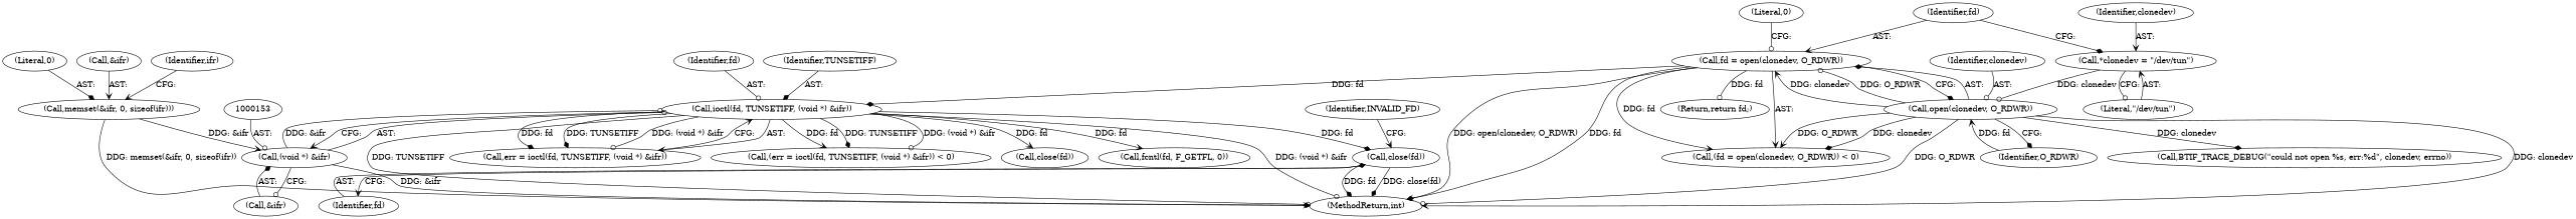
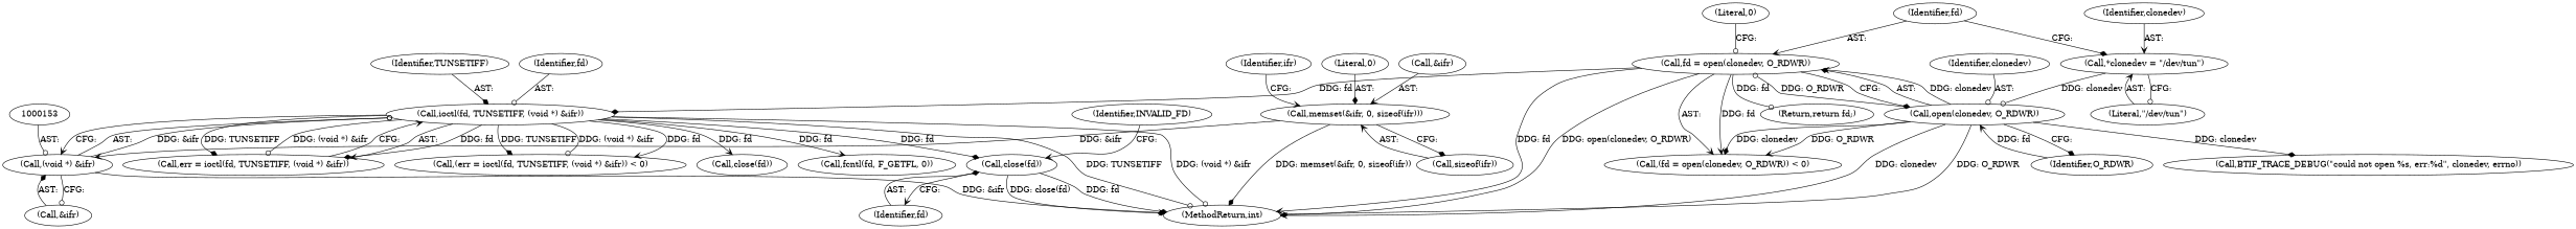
  digraph {
    edge [arrowhead=vee]
    n1 [label="(Call,close(fd))"]
    n2 [label="(MethodReturn,int)"]
    n3 [label="(Identifier,fd)"]
    n4 [label="(Call,ioctl(fd, TUNSETIFF, (void *) &ifr))"]
    n5 [label="(Call,(void *) &ifr)"]
    n6 [label="(Call,fcntl(fd, F_GETFL, 0))"]
    n7 [label="(Call,err = ioctl(fd, TUNSETIFF, (void *) &ifr))"]
    n8 [label="(Call,(err = ioctl(fd, TUNSETIFF, (void *) &ifr)) < 0)"]
    n9 [label="(Call,close(fd))"]
    n10 [label="(Call,&ifr)"]
    n11 [label="(Call,fd = open(clonedev, O_RDWR))"]
    n12 [label="(Call,open(clonedev, O_RDWR))"]
    n13 [label="(Call,(fd = open(clonedev, O_RDWR)) < 0)"]
    n14 [label="(Return,return fd;)"]
    n15 [label="(Identifier,O_RDWR)"]
    n16 [label="(Call,BTIF_TRACE_DEBUG(\"could not open %s, err:%d\", clonedev, errno))"]
    n17 [label="(Call,*clonedev = \"/dev/tun\")"]
    n18 [label="(Literal,\"/dev/tun\")"]
    n19 [label="(Call,memset(&ifr, 0, sizeof(ifr)))"]
+   n20 [label="(Call,sizeof(ifr))"]
    n21 [label="(Literal,0)"]
    n22 [label="(Identifier,clonedev)"]
    n23 [label="(Identifier,clonedev)"]
    n24 [label="(Call,&ifr)"]
    n25 [label="(Identifier,TUNSETIFF)"]
    n26 [label="(Identifier,fd)"]
    n27 [label="(Literal,0)"]
    n28 [label="(Identifier,fd)"]
    n29 [label="(Identifier,INVALID_FD)"]
    n30 [label="(Identifier,ifr)"]
    1000153
    n1 -> n2 [arrowhead=diamond label="DDG: fd"]
    n1 -> n2 [arrowhead=diamond label="DDG: close(fd)"]
    n1 -> n3 [label="CFG: "]
    n3 -> n1 [arrowhead=diamond label="AST: "]
    n4 -> n1 [arrowhead=diamond label="DDG: fd"]
    n4 -> n2 [arrowhead=odot label="DDG: TUNSETIFF"]
    n4 -> n2 [arrowhead=odot label="DDG: (void *) &ifr"]
    n4 -> n5 [label="CFG: "]
    n4 -> n6 [label="DDG: fd"]
    n4 -> n7 [label="AST: "]
    n4 -> n7 [arrowhead=diamond label="DDG: fd"]
    n4 -> n7 [arrowhead=diamond label="DDG: TUNSETIFF"]
    n4 -> n7 [arrowhead=odot label="DDG: (void *) &ifr"]
    n4 -> n8 [label="DDG: fd"]
    n4 -> n8 [arrowhead=diamond label="DDG: TUNSETIFF"]
    n4 -> n8 [arrowhead=odot label="DDG: (void *) &ifr"]
    n4 -> n9 [label="DDG: fd"]
    n5 -> n2 [label="DDG: &ifr"]
    n5 -> n4 [arrowhead=odot label="AST: "]
    n5 -> n4 [arrowhead=odot label="DDG: &ifr"]
    n5 -> n10 [arrowhead=odot label="CFG: "]
    n7 -> n4 [label="CFG: "]
    n10 -> n5 [arrowhead=diamond label="AST: "]
    n11 -> n2 [label="DDG: fd"]
    n11 -> n2 [arrowhead=diamond label="DDG: open(clonedev, O_RDWR)"]
    n11 -> n4 [arrowhead=diamond label="DDG: fd"]
    n11 -> n12 [arrowhead=diamond label="CFG: "]
    n11 -> n13 [label="AST: "]
    n11 -> n13 [label="DDG: fd"]
    n11 -> n14 [arrowhead=odot label="DDG: fd"]
    n12 -> n2 [arrowhead=odot label="DDG: O_RDWR"]
    n12 -> n2 [label="DDG: clonedev"]
    n12 -> n11 [arrowhead=diamond label="AST: "]
    n12 -> n11 [label="DDG: clonedev"]
    n12 -> n11 [arrowhead=odot label="DDG: O_RDWR"]
    n12 -> n13 [arrowhead=diamond label="DDG: clonedev"]
    n12 -> n13 [label="DDG: O_RDWR"]
    n12 -> n15 [arrowhead=diamond label="CFG: "]
    n12 -> n16 [arrowhead=diamond label="DDG: clonedev"]
    n15 -> n12 [label="DDG: fd"]
    n17 -> n12 [arrowhead=odot label="DDG: clonedev"]
    n17 -> n18 [arrowhead=odot label="CFG: "]
    n18 -> n17 [label="AST: "]
    n19 -> n2 [arrowhead=diamond label="DDG: memset(&ifr, 0, sizeof(ifr))"]
    n19 -> n5 [label="DDG: &ifr"]
+   n19 -> n20 [arrowhead=diamond label="CFG: "]
+   n20 -> n19 [label="AST: "]
    n21 -> n19 [arrowhead=diamond label="AST: "]
    n22 -> n12 [arrowhead=odot label="AST: "]
    n23 -> n17 [label="AST: "]
    n24 -> n19 [label="AST: "]
    n25 -> n4 [arrowhead=diamond label="AST: "]
    n26 -> n11 [label="AST: "]
    n26 -> n17 [arrowhead=diamond label="CFG: "]
    n27 -> n11 [arrowhead=odot label="CFG: "]
    n28 -> n4 [arrowhead=odot label="AST: "]
    n29 -> n1 [label="CFG: "]
    n30 -> n19 [label="CFG: "]
    1000153 -> n5 [arrowhead=odot label="AST: "]
  }
